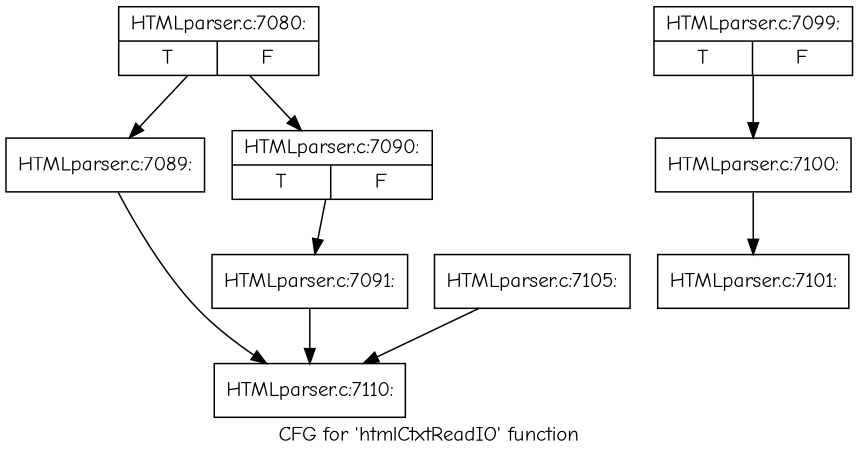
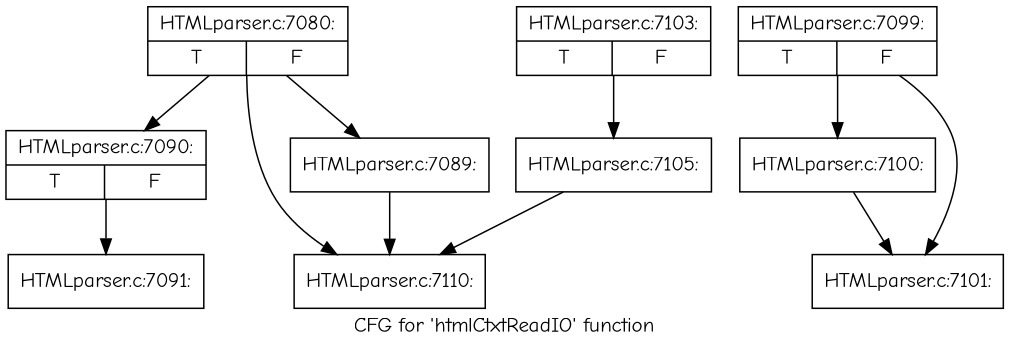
  digraph {
    fontname="Comic Neue"
    label="CFG for 'htmlCtxtReadIO' function"
    node [fontname="Comic Neue" shape=record]
    edge [fontname="Comic Neue"]
    n1 [label="{HTMLparser.c:7080:|{<s0>T|<s1>F}}"]
    n2 [label="{HTMLparser.c:7089:}"]
    n3 [label="{HTMLparser.c:7090:|{<s0>T|<s1>F}}"]
    n4 [label="{HTMLparser.c:7110:}"]
    n5 [label="{HTMLparser.c:7091:}"]
    n6 [label="{HTMLparser.c:7099:|{<s0>T|<s1>F}}"]
    n7 [label="{HTMLparser.c:7100:}"]
    n8 [label="{HTMLparser.c:7101:}"]
+   n9 [label="{HTMLparser.c:7103:|{<s0>T|<s1>F}}"]
    n10 [label="{HTMLparser.c:7105:}"]
    n1 -> n2
    n1 -> n3
    n2 -> n4
    n3 -> n5
-   n5 -> n4
+   n1 -> n4
    n6 -> n7
+   n6 -> n8
    n7 -> n8
+   n9 -> n10
    n10 -> n4
  }
